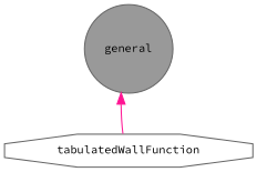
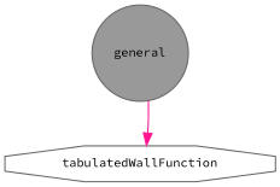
  digraph {
    fontname="Source Code Pro"
    node [color=gray40 fontname="Source Code Pro" fontsize=10 style=filled]
    n1 [fillcolor=grey60 fontcolor=black height=0.2 label=general shape=circle width=0.4]
    n2 [fillcolor=white height=0.2 label=tabulatedWallFunction shape=octagon width=0.4]
-   n1 -> n2 [color=deeppink dir=back fontname="Source Code Pro" fontsize=10 labelfontname=Helvetica labelfontsize=10 style=solid]
+   n2 -> n1 [color=deeppink dir=back fontname="Source Code Pro" fontsize=10 labelfontname=Helvetica labelfontsize=10 style=solid]
  }
